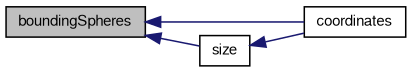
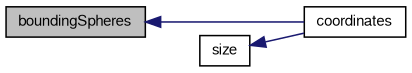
  digraph {
    rankdir=LR
    node [color=black fontname=FreeSans fontsize=10 shape=record]
    edge [color=midnightblue dir=back fontname=FreeSans fontsize=10 labelfontname=FreeSans labelfontsize=10 style=solid]
    n1 [fillcolor=grey75 fontcolor=black height=0.2 label=boundingSpheres style=filled width=0.4]
    n2 [height=0.2 label=coordinates width=0.4]
    n3 [height=0.2 label=size width=0.4]
    n1 -> n2
-   n1 -> n3
    n3 -> n2
  }
